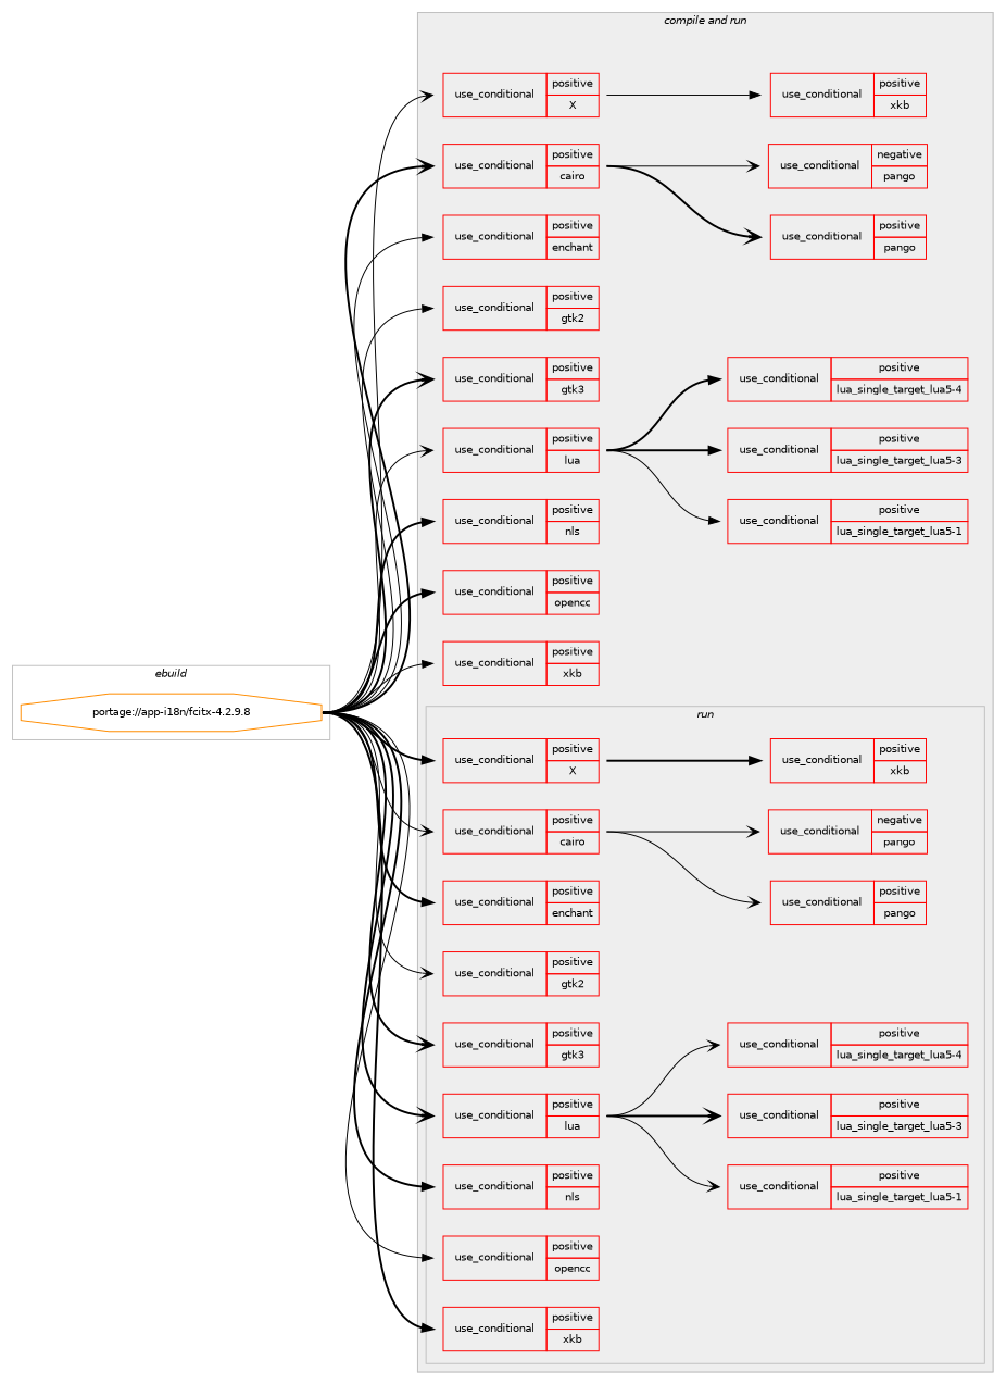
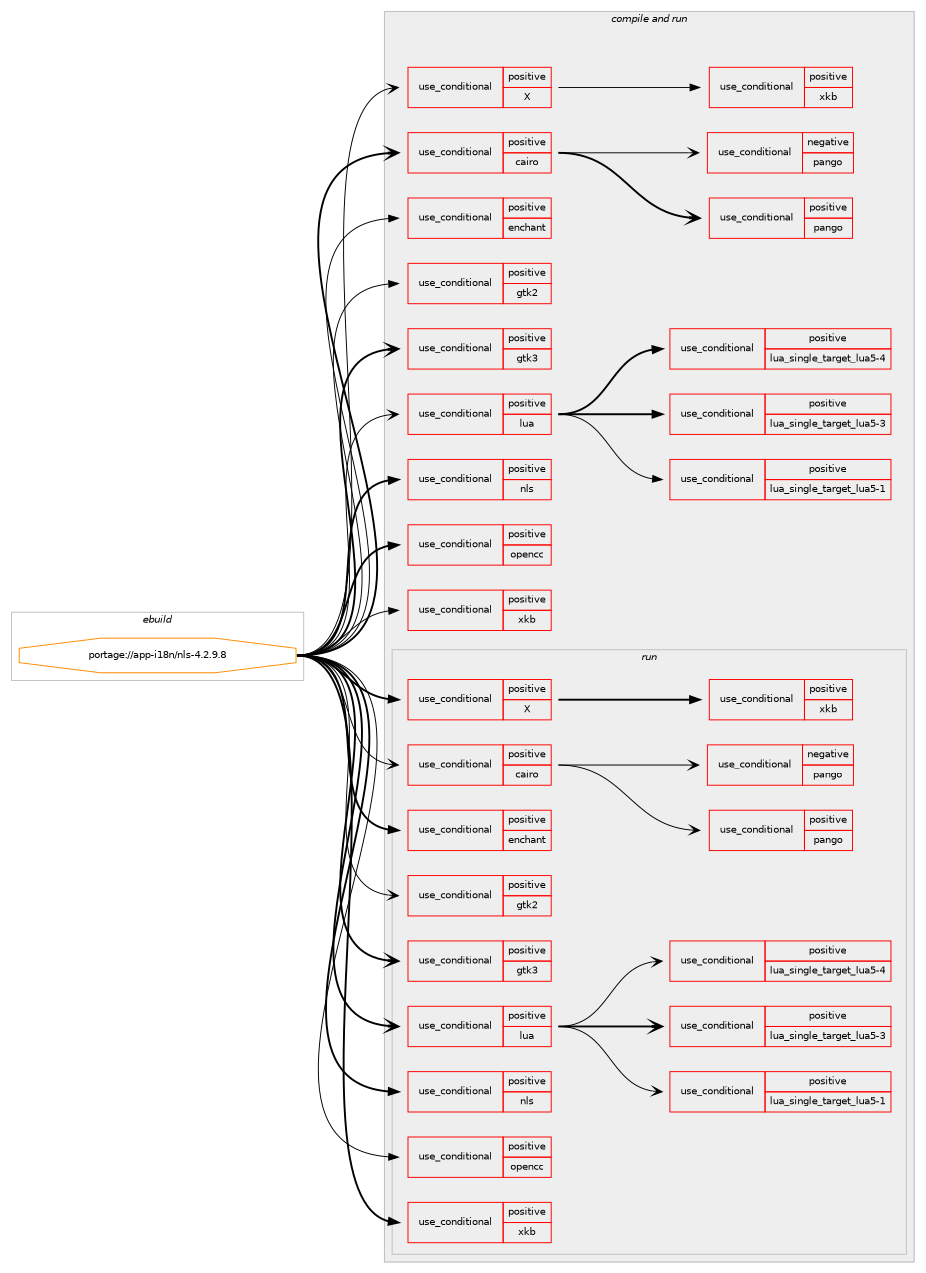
  digraph {
    compound=true
    concentrate=true
    fontname=Helvetica
    fontsize=10
    newrank=true
    rankdir=LR
    ranksep=1.5
    node [color=red fontname=Helvetica fontsize=10 shape=none]
    edge [arrowhead=vee headport=w style=solid tailport=e weight=20]
-   n1 [color=darkorange label="portage://app-i18n/fcitx-4.2.9.8" width=4 shape=octagon]
+   n1 [color=darkorange label="portage://app-i18n/nls-4.2.9.8" width=4 shape=octagon]
    n2 [label=<<TABLE BORDER="0" CELLBORDER="1" CELLSPACING="0" CELLPADDING="4"><TR><TD ROWSPAN="3" CELLPADDING="10">use_conditional</TD></TR><TR><TD>positive</TD></TR><TR><TD>xkb</TD></TR></TABLE>>]
    n3 [label=<<TABLE BORDER="0" CELLBORDER="1" CELLSPACING="0" CELLPADDING="4"><TR><TD ROWSPAN="3" CELLPADDING="10">use_conditional</TD></TR><TR><TD>positive</TD></TR><TR><TD>X</TD></TR></TABLE>>]
    n4 [label=<<TABLE BORDER="0" CELLBORDER="1" CELLSPACING="0" CELLPADDING="4"><TR><TD ROWSPAN="3" CELLPADDING="10">use_conditional</TD></TR><TR><TD>positive</TD></TR><TR><TD>pango</TD></TR></TABLE>>]
    n5 [label=<<TABLE BORDER="0" CELLBORDER="1" CELLSPACING="0" CELLPADDING="4"><TR><TD ROWSPAN="3" CELLPADDING="10">use_conditional</TD></TR><TR><TD>negative</TD></TR><TR><TD>pango</TD></TR></TABLE>>]
    n6 [label=<<TABLE BORDER="0" CELLBORDER="1" CELLSPACING="0" CELLPADDING="4"><TR><TD ROWSPAN="3" CELLPADDING="10">use_conditional</TD></TR><TR><TD>positive</TD></TR><TR><TD>cairo</TD></TR></TABLE>>]
    n7 [label=<<TABLE BORDER="0" CELLBORDER="1" CELLSPACING="0" CELLPADDING="4"><TR><TD ROWSPAN="3" CELLPADDING="10">use_conditional</TD></TR><TR><TD>positive</TD></TR><TR><TD>enchant</TD></TR></TABLE>>]
    n8 [label=<<TABLE BORDER="0" CELLBORDER="1" CELLSPACING="0" CELLPADDING="4"><TR><TD ROWSPAN="3" CELLPADDING="10">use_conditional</TD></TR><TR><TD>positive</TD></TR><TR><TD>gtk2</TD></TR></TABLE>>]
    n9 [label=<<TABLE BORDER="0" CELLBORDER="1" CELLSPACING="0" CELLPADDING="4"><TR><TD ROWSPAN="3" CELLPADDING="10">use_conditional</TD></TR><TR><TD>positive</TD></TR><TR><TD>gtk3</TD></TR></TABLE>>]
    n10 [label=<<TABLE BORDER="0" CELLBORDER="1" CELLSPACING="0" CELLPADDING="4"><TR><TD ROWSPAN="3" CELLPADDING="10">use_conditional</TD></TR><TR><TD>positive</TD></TR><TR><TD>lua_single_target_lua5-1</TD></TR></TABLE>>]
    n11 [label=<<TABLE BORDER="0" CELLBORDER="1" CELLSPACING="0" CELLPADDING="4"><TR><TD ROWSPAN="3" CELLPADDING="10">use_conditional</TD></TR><TR><TD>positive</TD></TR><TR><TD>lua_single_target_lua5-3</TD></TR></TABLE>>]
    n12 [label=<<TABLE BORDER="0" CELLBORDER="1" CELLSPACING="0" CELLPADDING="4"><TR><TD ROWSPAN="3" CELLPADDING="10">use_conditional</TD></TR><TR><TD>positive</TD></TR><TR><TD>lua_single_target_lua5-4</TD></TR></TABLE>>]
    n13 [label=<<TABLE BORDER="0" CELLBORDER="1" CELLSPACING="0" CELLPADDING="4"><TR><TD ROWSPAN="3" CELLPADDING="10">use_conditional</TD></TR><TR><TD>positive</TD></TR><TR><TD>lua</TD></TR></TABLE>>]
    n14 [label=<<TABLE BORDER="0" CELLBORDER="1" CELLSPACING="0" CELLPADDING="4"><TR><TD ROWSPAN="3" CELLPADDING="10">use_conditional</TD></TR><TR><TD>positive</TD></TR><TR><TD>nls</TD></TR></TABLE>>]
    n15 [label=<<TABLE BORDER="0" CELLBORDER="1" CELLSPACING="0" CELLPADDING="4"><TR><TD ROWSPAN="3" CELLPADDING="10">use_conditional</TD></TR><TR><TD>positive</TD></TR><TR><TD>opencc</TD></TR></TABLE>>]
    n16 [label=<<TABLE BORDER="0" CELLBORDER="1" CELLSPACING="0" CELLPADDING="4"><TR><TD ROWSPAN="3" CELLPADDING="10">use_conditional</TD></TR><TR><TD>positive</TD></TR><TR><TD>xkb</TD></TR></TABLE>>]
    n17 [label=<<TABLE BORDER="0" CELLBORDER="1" CELLSPACING="0" CELLPADDING="4"><TR><TD ROWSPAN="3" CELLPADDING="10">use_conditional</TD></TR><TR><TD>positive</TD></TR><TR><TD>xkb</TD></TR></TABLE>>]
    n18 [label=<<TABLE BORDER="0" CELLBORDER="1" CELLSPACING="0" CELLPADDING="4"><TR><TD ROWSPAN="3" CELLPADDING="10">use_conditional</TD></TR><TR><TD>positive</TD></TR><TR><TD>X</TD></TR></TABLE>>]
    n19 [label=<<TABLE BORDER="0" CELLBORDER="1" CELLSPACING="0" CELLPADDING="4"><TR><TD ROWSPAN="3" CELLPADDING="10">use_conditional</TD></TR><TR><TD>positive</TD></TR><TR><TD>pango</TD></TR></TABLE>>]
    n20 [label=<<TABLE BORDER="0" CELLBORDER="1" CELLSPACING="0" CELLPADDING="4"><TR><TD ROWSPAN="3" CELLPADDING="10">use_conditional</TD></TR><TR><TD>negative</TD></TR><TR><TD>pango</TD></TR></TABLE>>]
    n21 [label=<<TABLE BORDER="0" CELLBORDER="1" CELLSPACING="0" CELLPADDING="4"><TR><TD ROWSPAN="3" CELLPADDING="10">use_conditional</TD></TR><TR><TD>positive</TD></TR><TR><TD>cairo</TD></TR></TABLE>>]
    n22 [label=<<TABLE BORDER="0" CELLBORDER="1" CELLSPACING="0" CELLPADDING="4"><TR><TD ROWSPAN="3" CELLPADDING="10">use_conditional</TD></TR><TR><TD>positive</TD></TR><TR><TD>enchant</TD></TR></TABLE>>]
    n23 [label=<<TABLE BORDER="0" CELLBORDER="1" CELLSPACING="0" CELLPADDING="4"><TR><TD ROWSPAN="3" CELLPADDING="10">use_conditional</TD></TR><TR><TD>positive</TD></TR><TR><TD>gtk2</TD></TR></TABLE>>]
    n24 [label=<<TABLE BORDER="0" CELLBORDER="1" CELLSPACING="0" CELLPADDING="4"><TR><TD ROWSPAN="3" CELLPADDING="10">use_conditional</TD></TR><TR><TD>positive</TD></TR><TR><TD>gtk3</TD></TR></TABLE>>]
    n25 [label=<<TABLE BORDER="0" CELLBORDER="1" CELLSPACING="0" CELLPADDING="4"><TR><TD ROWSPAN="3" CELLPADDING="10">use_conditional</TD></TR><TR><TD>positive</TD></TR><TR><TD>lua_single_target_lua5-1</TD></TR></TABLE>>]
    n26 [label=<<TABLE BORDER="0" CELLBORDER="1" CELLSPACING="0" CELLPADDING="4"><TR><TD ROWSPAN="3" CELLPADDING="10">use_conditional</TD></TR><TR><TD>positive</TD></TR><TR><TD>lua_single_target_lua5-3</TD></TR></TABLE>>]
    n27 [label=<<TABLE BORDER="0" CELLBORDER="1" CELLSPACING="0" CELLPADDING="4"><TR><TD ROWSPAN="3" CELLPADDING="10">use_conditional</TD></TR><TR><TD>positive</TD></TR><TR><TD>lua_single_target_lua5-4</TD></TR></TABLE>>]
    n28 [label=<<TABLE BORDER="0" CELLBORDER="1" CELLSPACING="0" CELLPADDING="4"><TR><TD ROWSPAN="3" CELLPADDING="10">use_conditional</TD></TR><TR><TD>positive</TD></TR><TR><TD>lua</TD></TR></TABLE>>]
    n29 [label=<<TABLE BORDER="0" CELLBORDER="1" CELLSPACING="0" CELLPADDING="4"><TR><TD ROWSPAN="3" CELLPADDING="10">use_conditional</TD></TR><TR><TD>positive</TD></TR><TR><TD>nls</TD></TR></TABLE>>]
    n30 [label=<<TABLE BORDER="0" CELLBORDER="1" CELLSPACING="0" CELLPADDING="4"><TR><TD ROWSPAN="3" CELLPADDING="10">use_conditional</TD></TR><TR><TD>positive</TD></TR><TR><TD>opencc</TD></TR></TABLE>>]
    n31 [label=<<TABLE BORDER="0" CELLBORDER="1" CELLSPACING="0" CELLPADDING="4"><TR><TD ROWSPAN="3" CELLPADDING="10">use_conditional</TD></TR><TR><TD>positive</TD></TR><TR><TD>xkb</TD></TR></TABLE>>]
    subgraph cluster_1 {
      color=gray
      label=<<i>ebuild</i>>
      rank=same
      n1
    }
    subgraph cluster_2 {
      color=gray
      label=<<i>dependencies</i>>
      subgraph cluster_3 {
        color=gray
        fillcolor="#eeeeee"
        label=<<i>compile</i>>
        style=filled
        subgraph sub_4 {
          color=gray
          fillcolor="#eeeeee"
          label=<<i>compile</i>>
          style=filled
          n3
          subgraph sub_5 {
            color=gray
            fillcolor="#eeeeee"
            label=<<i>compile</i>>
            style=filled
            n2
          }
        }
        subgraph sub_6 {
          color=gray
          fillcolor="#eeeeee"
          label=<<i>compile</i>>
          style=filled
          n6
          subgraph sub_7 {
            color=gray
            fillcolor="#eeeeee"
            label=<<i>compile</i>>
            style=filled
            n4
          }
          subgraph sub_8 {
            color=gray
            fillcolor="#eeeeee"
            label=<<i>compile</i>>
            style=filled
            n5
          }
        }
        subgraph sub_9 {
          color=gray
          fillcolor="#eeeeee"
          label=<<i>compile</i>>
          style=filled
          n7
        }
        subgraph sub_10 {
          color=gray
          fillcolor="#eeeeee"
          label=<<i>compile</i>>
          style=filled
          n8
        }
        subgraph sub_11 {
          color=gray
          fillcolor="#eeeeee"
          label=<<i>compile</i>>
          style=filled
          n9
        }
        subgraph sub_12 {
          color=gray
          fillcolor="#eeeeee"
          label=<<i>compile</i>>
          style=filled
          n13
          subgraph sub_13 {
            color=gray
            fillcolor="#eeeeee"
            label=<<i>compile</i>>
            style=filled
            n10
          }
          subgraph sub_14 {
            color=gray
            fillcolor="#eeeeee"
            label=<<i>compile</i>>
            style=filled
            n11
          }
          subgraph sub_15 {
            color=gray
            fillcolor="#eeeeee"
            label=<<i>compile</i>>
            style=filled
            n12
          }
        }
        subgraph sub_16 {
          color=gray
          fillcolor="#eeeeee"
          label=<<i>compile</i>>
          style=filled
          n14
        }
        subgraph sub_17 {
          color=gray
          fillcolor="#eeeeee"
          label=<<i>compile</i>>
          style=filled
          n15
        }
        subgraph sub_18 {
          color=gray
          fillcolor="#eeeeee"
          label=<<i>compile</i>>
          style=filled
          n16
        }
      }
      subgraph cluster_19 {
        color=gray
        fillcolor="#eeeeee"
        label=<<i>compile and run</i>>
        style=filled
      }
      subgraph cluster_20 {
        color=gray
        fillcolor="#eeeeee"
        label=<<i>run</i>>
        style=filled
        subgraph sub_21 {
          color=gray
          fillcolor="#eeeeee"
          label=<<i>run</i>>
          style=filled
          n18
          subgraph sub_22 {
            color=gray
            fillcolor="#eeeeee"
            label=<<i>run</i>>
            style=filled
            n17
          }
        }
        subgraph sub_23 {
          color=gray
          fillcolor="#eeeeee"
          label=<<i>run</i>>
          style=filled
          n21
          subgraph sub_24 {
            color=gray
            fillcolor="#eeeeee"
            label=<<i>run</i>>
            style=filled
            n19
          }
          subgraph sub_25 {
            color=gray
            fillcolor="#eeeeee"
            label=<<i>run</i>>
            style=filled
            n20
          }
        }
        subgraph sub_26 {
          color=gray
          fillcolor="#eeeeee"
          label=<<i>run</i>>
          style=filled
          n22
        }
        subgraph sub_27 {
          color=gray
          fillcolor="#eeeeee"
          label=<<i>run</i>>
          style=filled
          n23
        }
        subgraph sub_28 {
          color=gray
          fillcolor="#eeeeee"
          label=<<i>run</i>>
          style=filled
          n24
        }
        subgraph sub_29 {
          color=gray
          fillcolor="#eeeeee"
          label=<<i>run</i>>
          style=filled
          n28
          subgraph sub_30 {
            color=gray
            fillcolor="#eeeeee"
            label=<<i>run</i>>
            style=filled
            n25
          }
          subgraph sub_31 {
            color=gray
            fillcolor="#eeeeee"
            label=<<i>run</i>>
            style=filled
            n26
          }
          subgraph sub_32 {
            color=gray
            fillcolor="#eeeeee"
            label=<<i>run</i>>
            style=filled
            n27
          }
        }
        subgraph sub_33 {
          color=gray
          fillcolor="#eeeeee"
          label=<<i>run</i>>
          style=filled
          n29
        }
        subgraph sub_34 {
          color=gray
          fillcolor="#eeeeee"
          label=<<i>run</i>>
          style=filled
          n30
        }
        subgraph sub_35 {
          color=gray
          fillcolor="#eeeeee"
          label=<<i>run</i>>
          style=filled
          n31
        }
      }
    }
    subgraph cluster_36 {
      color=gray
      label=<<i>candidates</i>>
      rank=same
    }
    n1 -> n3
    n1 -> n6 [style=bold]
    n1 -> n7 [arrowhead=normal]
    n1 -> n8 [arrowhead=normal]
    n1 -> n9 [style=bold]
    n1 -> n13
    n1 -> n14 [arrowhead=normal style=bold]
    n1 -> n15 [arrowhead=normal style=bold]
    n1 -> n16 [arrowhead=normal]
    n1 -> n18 [arrowhead=normal style=bold]
    n1 -> n21
    n1 -> n22 [arrowhead=normal style=bold]
    n1 -> n23
    n1 -> n24 [style=bold]
    n1 -> n28 [style=bold]
    n1 -> n29 [arrowhead=normal style=bold]
    n1 -> n30 [arrowhead=normal]
    n1 -> n31 [arrowhead=normal style=bold]
    n3 -> n2 [arrowhead=normal]
    n6 -> n4 [style=bold]
    n6 -> n5
    n13 -> n10 [arrowhead=normal]
    n13 -> n11 [arrowhead=normal style=bold]
    n13 -> n12 [arrowhead=normal style=bold]
    n18 -> n17 [arrowhead=normal style=bold]
    n21 -> n19
    n21 -> n20
    n28 -> n25
    n28 -> n26 [style=bold]
    n28 -> n27
  }
